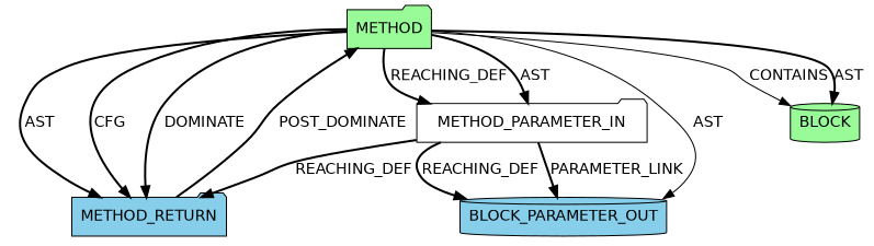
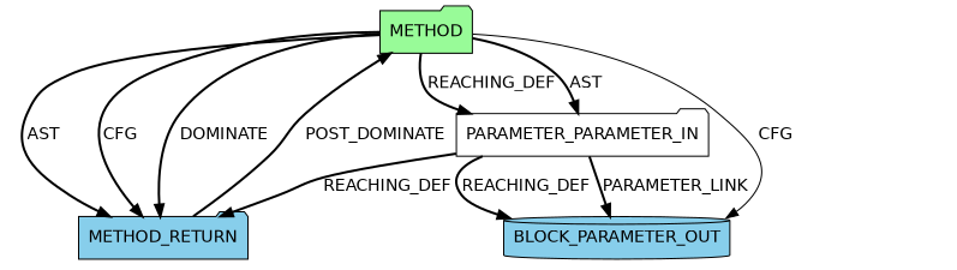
  digraph {
    fontname="DejaVu Sans"
    node [CODE="<empty>" ORDER=1 fillcolor=palegreen fontname="DejaVu Sans" shape=folder style=filled EVALUATION_STRATEGY=BY_VALUE TYPE_FULL_NAME=ANY]
    edge [fontname="DejaVu Sans" style=bold]
    n1 [AST_PARENT_FULL_NAME="<global>" AST_PARENT_TYPE=NAMESPACE_BLOCK FILENAME="<empty>" FULL_NAME=ssl3_setup_read_buffer IS_EXTERNAL=true NAME=ssl3_setup_read_buffer ORDER=0 label=METHOD EVALUATION_STRATEGY="" TYPE_FULL_NAME=""]
    n2 [CODE=RET ORDER=2 fillcolor=skyblue label=METHOD_RETURN]
-   n3 [CODE=p1 INDEX=1 IS_VARIADIC=false NAME=p1 fillcolor=white label=METHOD_PARAMETER_IN]
-   n4 [ARGUMENT_INDEX=1 label=BLOCK shape=cylinder EVALUATION_STRATEGY=""]
+   n3 [CODE=p1 INDEX=1 IS_VARIADIC=false NAME=p1 fillcolor=white label=PARAMETER_PARAMETER_IN]
    n5 [CODE=p1 INDEX=1 IS_VARIADIC=false NAME=p1 fillcolor=skyblue label=BLOCK_PARAMETER_OUT shape=cylinder]
    n1 -> n2 [label=AST]
    n1 -> n2 [label=CFG]
    n1 -> n2 [label=DOMINATE]
    n1 -> n3 [label=REACHING_DEF]
    n1 -> n3 [label=AST]
-   n1 -> n4 [label=CONTAINS style=solid]
-   n1 -> n4 [label=AST]
-   n1 -> n5 [label=AST style=solid]
+   n1 -> n5 [label=CFG style=solid]
    n2 -> n1 [label=POST_DOMINATE]
    n3 -> n2 [VARIABLE=p1 label=REACHING_DEF]
    n3 -> n5 [VARIABLE=p1 label=REACHING_DEF]
    n3 -> n5 [label=PARAMETER_LINK]
  }
